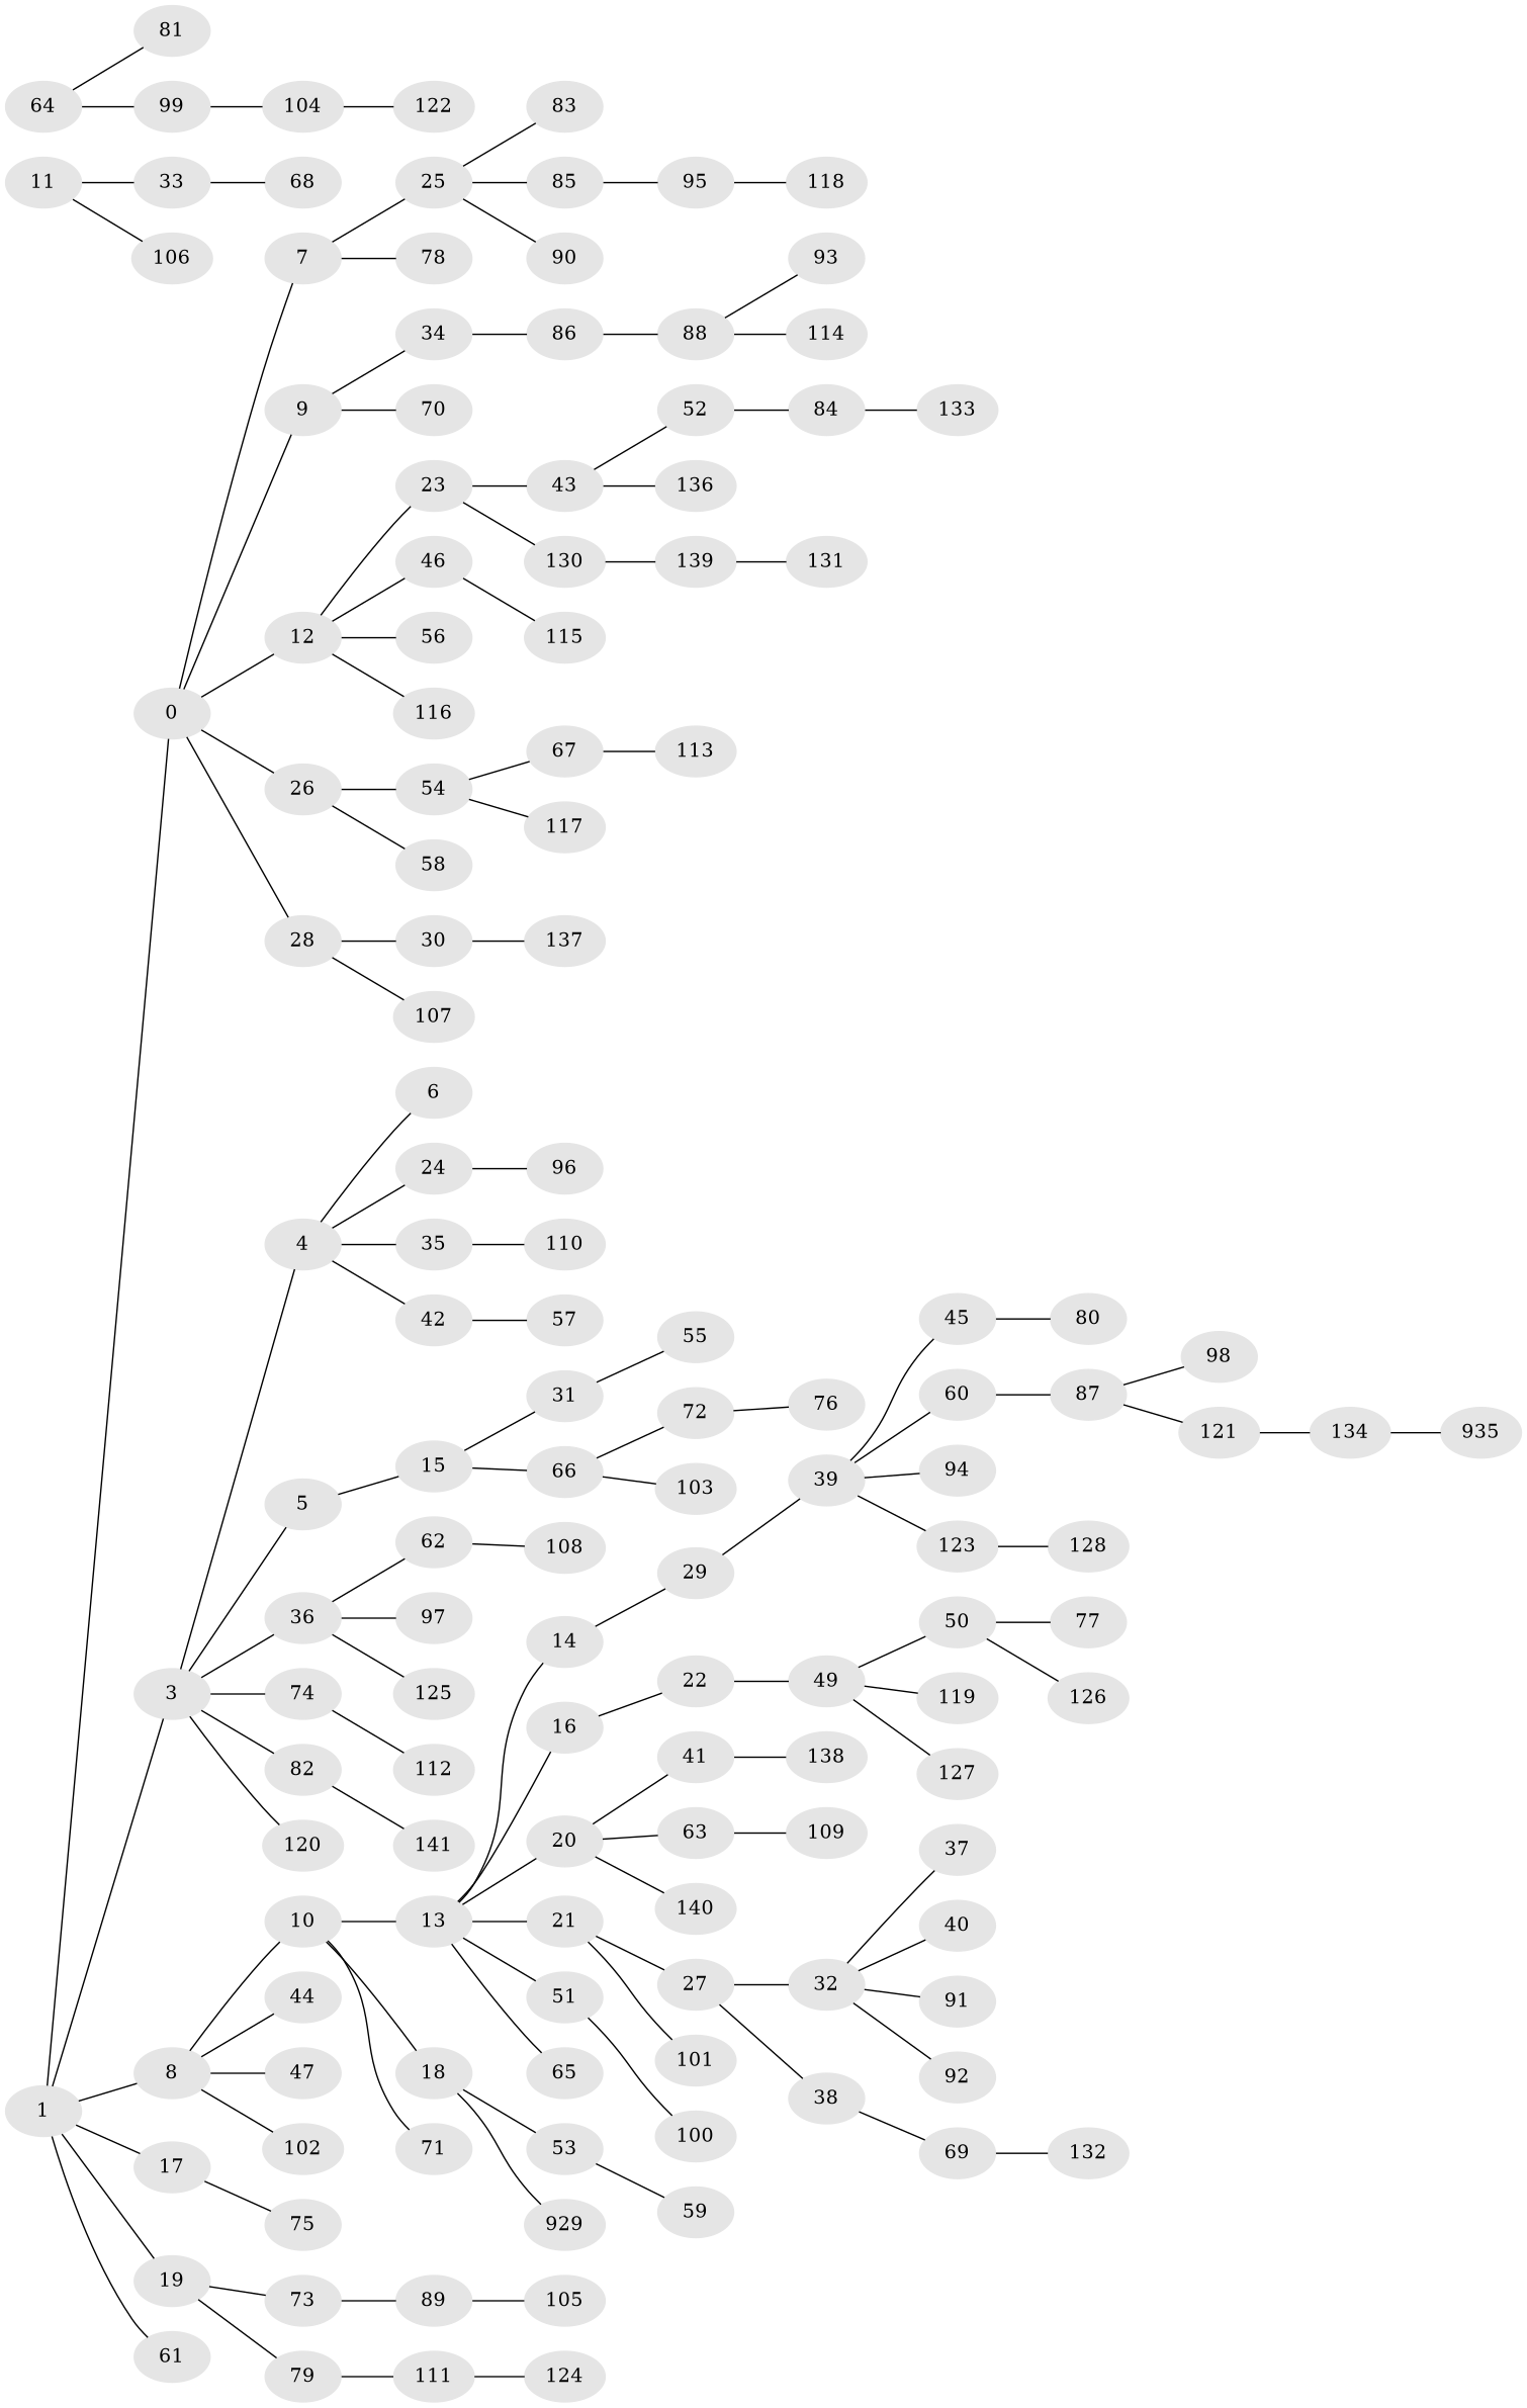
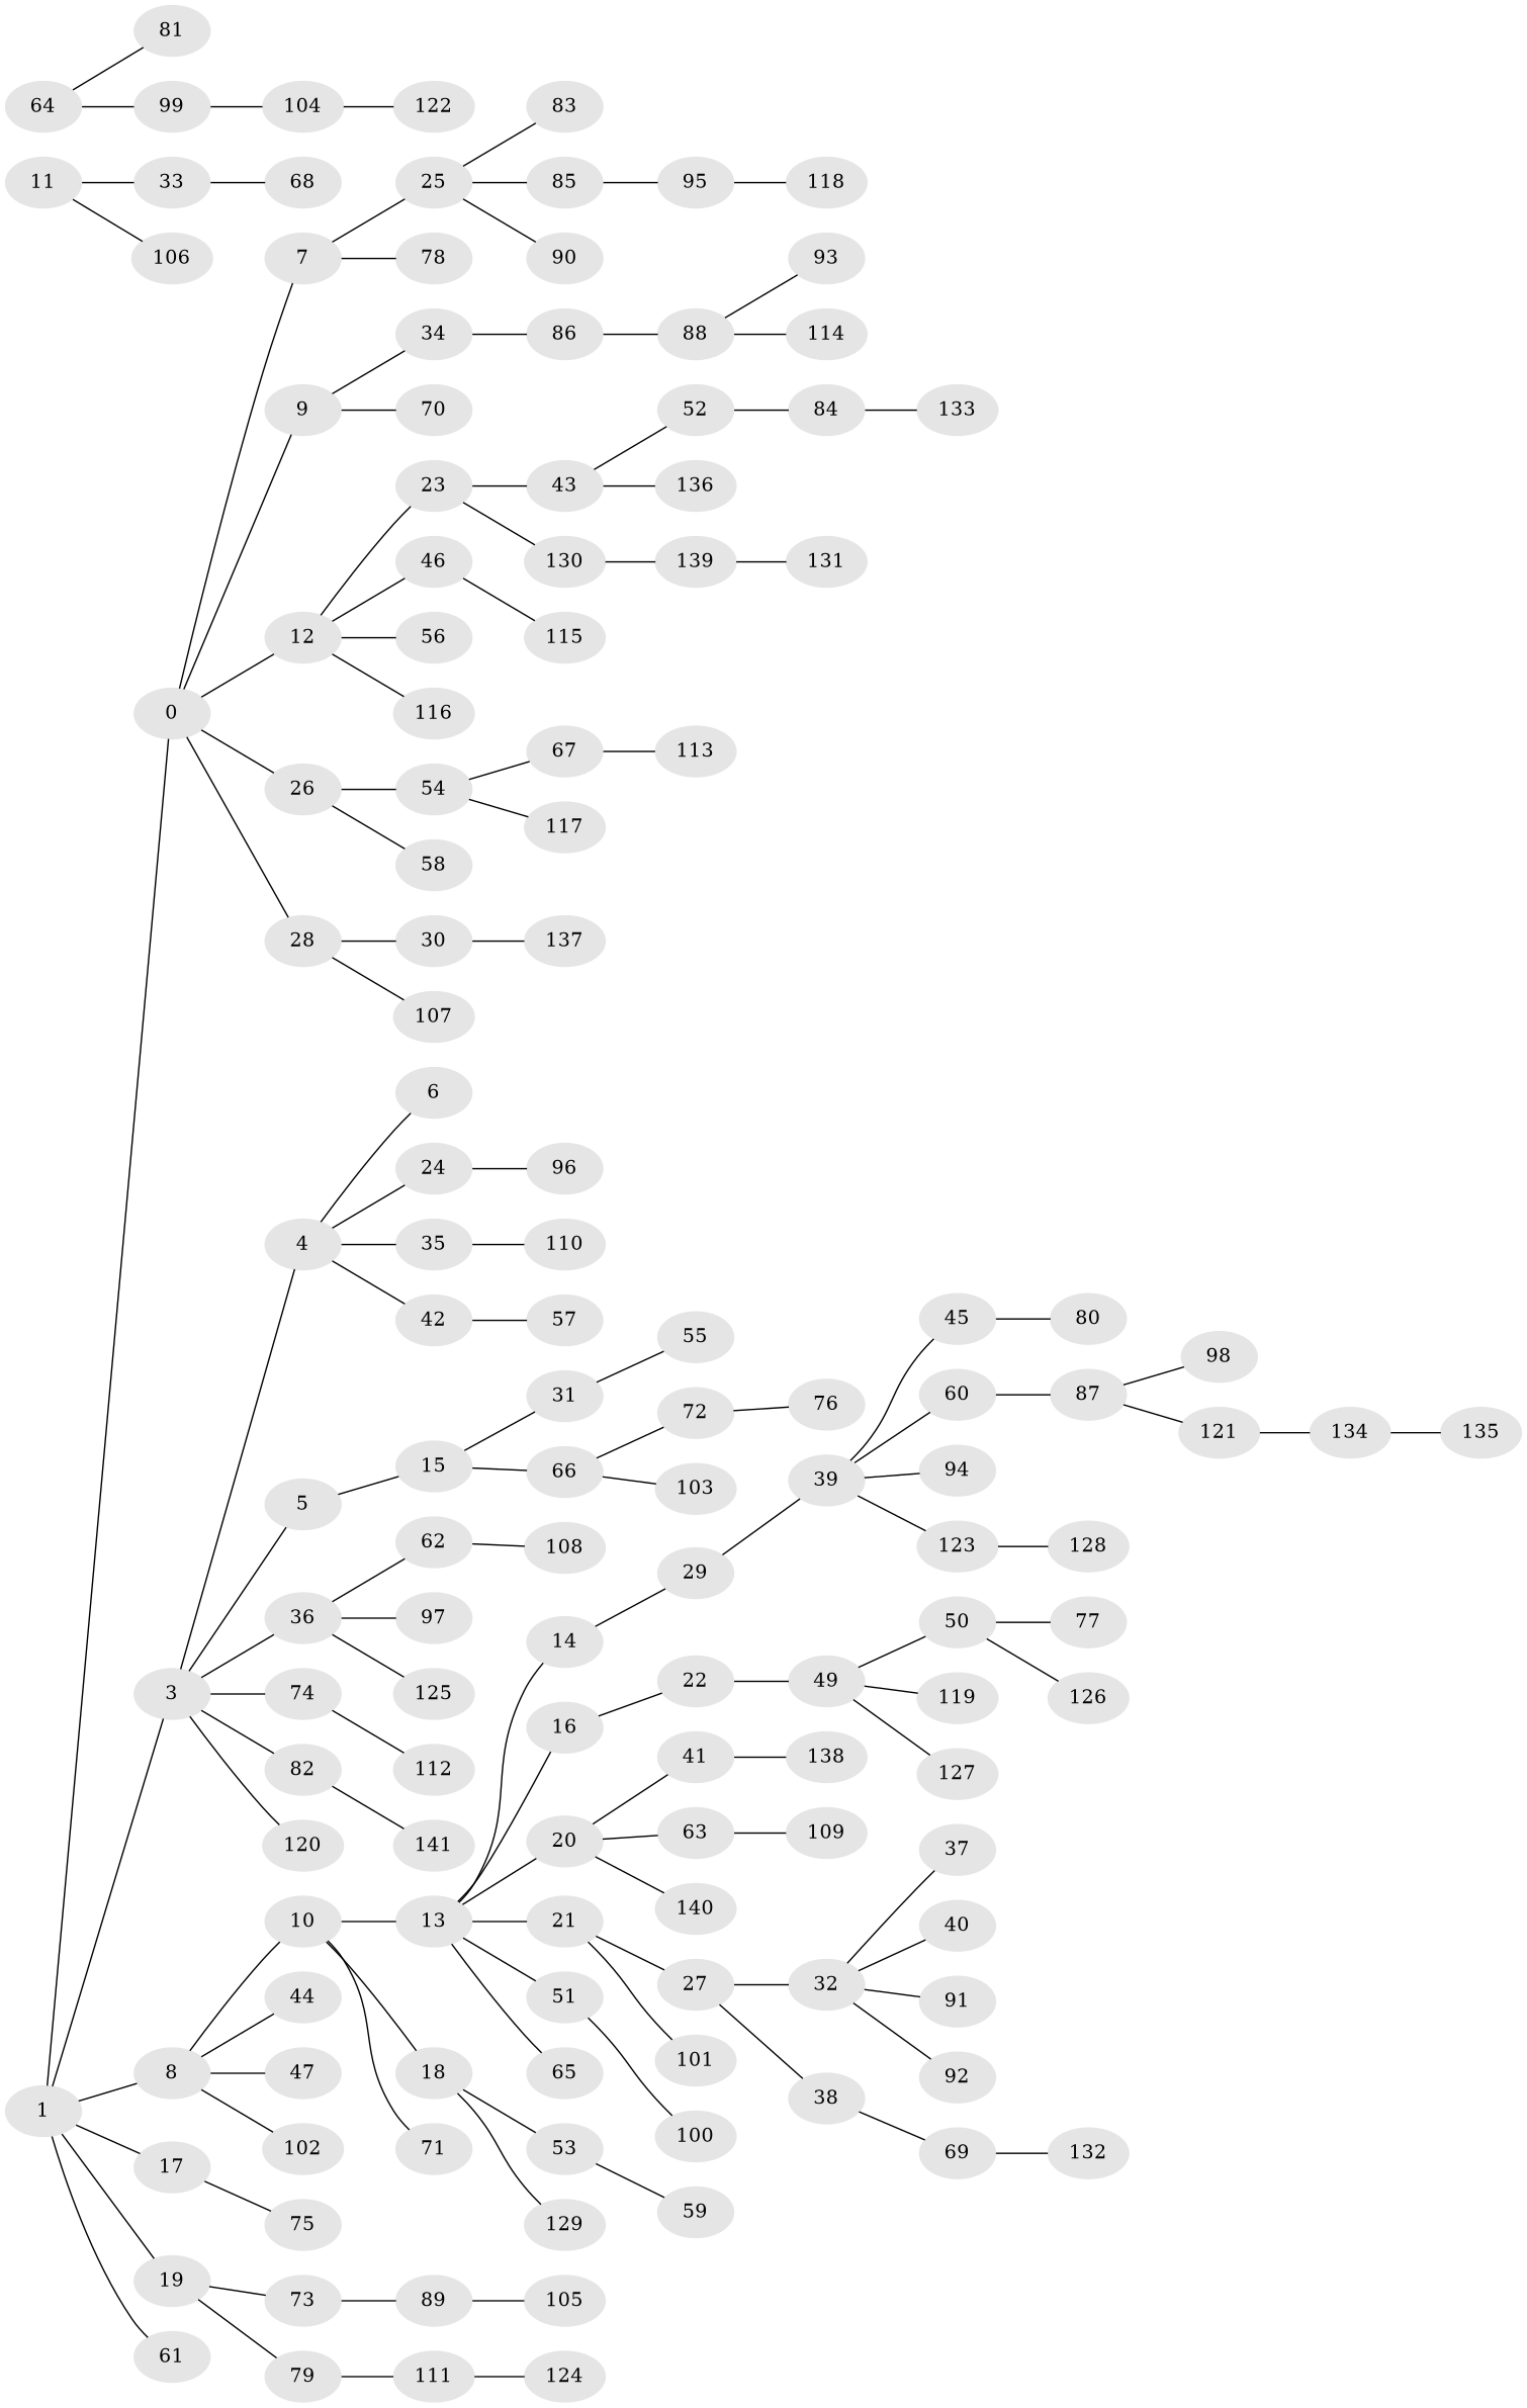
  graph {
    rankdir=LR
    node [color=gray90 style=filled]
    n1 [label=0]
    1
    3
    8
    17
    19
    61
    7
    9
    12
    26
    28
    4
    5
    36
    74
    82
    120
    10
    44
    47
    102
    11
    33
    106
    75
    73
    79
    25
    78
    34
    70
    23
    46
    56
    116
    54
    58
    30
    107
    6
    24
    35
    42
    15
    62
    97
    125
    112
    141
    96
    110
    57
    31
    66
    83
    85
    90
    13
    18
    71
    86
    14
    16
    20
    21
    51
    65
    53
-   129 [label=929]
+   129
    68
    43
    130
    115
    29
    22
    41
    63
    140
    27
    101
    100
    39
    55
    72
    103
    49
    59
    89
    111
    138
    109
    32
    38
    50
    119
    127
    52
    136
    139
    95
    67
    117
    37
    40
    91
    92
    69
    137
    45
    60
    94
    123
    88
    108
    132
    80
    87
    128
    84
    64
    81
    99
    77
    126
    133
    113
    98
    121
    104
    76
    105
    124
    118
    93
    114
    134
    122
-   135 [label=935]
+   135
    131
    n1 -- 7
    n1 -- 9
    n1 -- 12
    n1 -- 26
    n1 -- 28
    1 -- n1
    1 -- 3
    1 -- 8
    1 -- 17
    1 -- 19
    1 -- 61
    3 -- 4
    3 -- 5
    3 -- 36
    3 -- 74
    3 -- 82
    3 -- 120
    8 -- 10
    8 -- 44
    8 -- 47
    8 -- 102
    17 -- 75
    19 -- 73
    19 -- 79
    7 -- 25
    7 -- 78
    9 -- 34
    9 -- 70
    12 -- 23
    12 -- 46
    12 -- 56
    12 -- 116
    26 -- 54
    26 -- 58
    28 -- 30
    28 -- 107
    4 -- 6
    4 -- 24
    4 -- 35
    4 -- 42
    5 -- 15
    36 -- 62
    36 -- 97
    36 -- 125
    74 -- 112
    82 -- 141
    10 -- 13
    10 -- 18
    10 -- 71
    11 -- 33
    11 -- 106
    33 -- 68
    73 -- 89
    79 -- 111
    25 -- 83
    25 -- 85
    25 -- 90
    34 -- 86
    23 -- 43
    23 -- 130
    46 -- 115
    54 -- 67
    54 -- 117
    30 -- 137
    24 -- 96
    35 -- 110
    42 -- 57
    15 -- 31
    15 -- 66
    62 -- 108
    31 -- 55
    66 -- 72
    66 -- 103
    85 -- 95
    13 -- 14
    13 -- 16
    13 -- 20
    13 -- 21
    13 -- 51
    13 -- 65
    18 -- 53
    18 -- 129
    86 -- 88
    14 -- 29
    16 -- 22
    20 -- 41
    20 -- 63
    20 -- 140
    21 -- 27
    21 -- 101
    51 -- 100
    53 -- 59
    43 -- 52
    43 -- 136
    130 -- 139
    29 -- 39
    22 -- 49
    41 -- 138
    63 -- 109
    27 -- 32
    27 -- 38
    39 -- 45
    39 -- 60
    39 -- 94
    39 -- 123
    72 -- 76
    49 -- 50
    49 -- 119
    49 -- 127
    89 -- 105
    111 -- 124
    32 -- 37
    32 -- 40
    32 -- 91
    32 -- 92
    38 -- 69
    50 -- 77
    50 -- 126
    52 -- 84
    139 -- 131
    95 -- 118
    67 -- 113
    69 -- 132
    45 -- 80
    60 -- 87
    123 -- 128
    88 -- 93
    88 -- 114
    87 -- 98
    87 -- 121
    84 -- 133
    64 -- 81
    64 -- 99
    99 -- 104
    121 -- 134
    104 -- 122
    134 -- 135
  }
